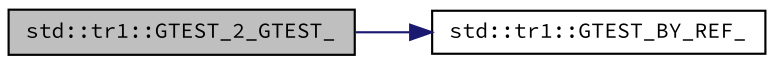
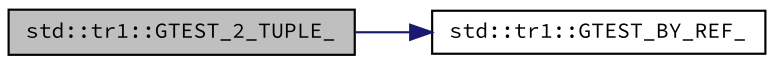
  digraph {
    rankdir=LR
    fontname="Source Code Pro"
    node [color=black fontname="Source Code Pro" fontsize=10 shape=record style=filled]
-   n1 [fillcolor=grey75 fontcolor=black height=0.2 label="std::tr1::GTEST_2_GTEST_" width=0.4]
+   n1 [fillcolor=grey75 fontcolor=black height=0.2 label="std::tr1::GTEST_2_TUPLE_" width=0.4]
    n2 [fillcolor=white height=0.2 label="std::tr1::GTEST_BY_REF_" width=0.4]
    n1 -> n2 [color=midnightblue fontname="Source Code Pro" fontsize=10 labelfontname=Helvetica labelfontsize=10 style=solid]
  }
